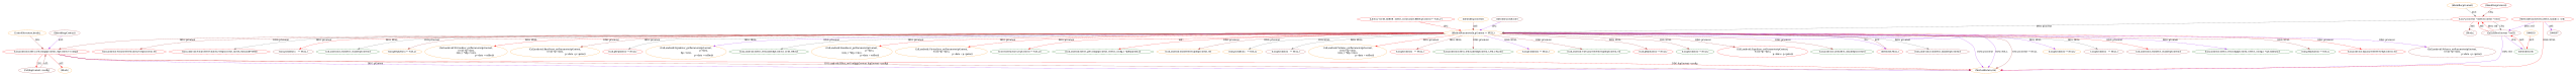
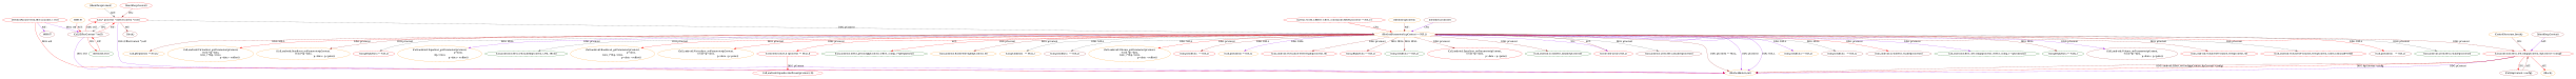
  digraph {
    fontname="Noto Serif"
    node [color=darkorange fontname="Noto Serif"]
    edge [color=brown fontname="Noto Serif"]
    n1 [color=red label="(Call,android::Effect_setConfig(pContext, &pContext->config))"]
    n2 [label="(MethodReturn,int)"]
    n3 [color=brown label="(Call,&pContext->config)"]
    n4 [label="(Block,)"]
    n5 [label="(MethodParameterIn,pContext == NULL)"]
    n6 [label="(Call,pCmdData == NULL)"]
    n7 [color=brown label="(Call,pCmdData   == NULL)"]
    n8 [color=brown label="(Call,android::LvmEffect_enable(pContext))"]
    n9 [color=darkgreen label="(Call,android::Effect_setConfig(pContext, (effect_config_t *) pCmdData))"]
    n10 [color=darkgreen label="(Call,pReplyData == NULL)"]
    n11 [color=red label="(Call,android::EqualizerSetPreset(pContext, 0))"]
    n12 [color=brown label="(Call,android::Volume_setParameter(pContext,\n (void *)p->data,\n                                                                 p->data + p->psize))"]
    n13 [color=red label="(Call,android::VolumeSetVolumeLevel(pContext, 0))"]
    n14 [color=red label="(Call,android::VolumeSetVolumeLevel(pContext, (int16_t)(maxdB*100)))"]
    n15 [color=brown label="(Call,pCmdData    == NULL)"]
    n16 [color=darkgreen label="(Call,android::LvmEffect_enable(pContext))"]
    n17 [label="(Call,pReplyData == NULL)"]
    n18 [label="(Call,android::Virtualizer_getParameter(pContext,\n (void *)p->data,\n (size_t *)&p->vsize,\n                                                              p->data + voffset))"]
    n19 [label="(Call,android::BassBoost_setParameter(pContext,\n (void *)p->data,\n                                                                    p->data + p->psize))"]
    n20 [color=red label="(Call,pReplyData == NULL)"]
    n21 [label="(Call,android::Equalizer_getParameter(pContext,\n                                                            p->data,\n &p->vsize,\n                                                            p->data + voffset))"]
    n22 [color=darkgreen label="(Call,android::Effect_setEnabled(pContext, LVM_TRUE))"]
    n23 [label="(Call,android::BassBoost_getParameter(pContext,\n                                                            p->data,\n (size_t *)&p->vsize,\n                                                            p->data + voffset))"]
    n24 [label="(Call,android::Virtualizer_setParameter(pContext,\n (void *)p->data,\n                                                                       p->data + p->psize))"]
-   n25 [color=darkgreen label="(ControlStructure,if (pContext == NULL))"]
+   n25 [color=red label="(ControlStructure,if (pContext == NULL))"]
    n26 [color=darkgreen label="(Call,android::Effect_getConfig(pContext, (effect_config_t *)pReplyData))"]
    n27 [label="(Call,android::BassSetStrength(pContext, 0))"]
    n28 [label="(Call,pCmdData   == NULL)"]
    n29 [color=brown label="(Call,pCmdData   == NULL)"]
    n30 [label="(Call,android::Volume_getParameter(pContext,\n (void *)p->data,\n (size_t *)&p->vsize,\n                                                         p->data + voffset))"]
    n31 [color=red label="(Call,pCmdData   == NULL)"]
-   n32 [color=darkgreen label="(Call,android::Effect_setEnabled(pContext, LVM_FALSE))"]
    n33 [label="(Call,pCmdData == NULL)"]
-   n34 [color=darkgreen label="(Call,android::VirtualizerSetStrength(pContext, 0))"]
+   n34 [color=red label="(Call,android::VirtualizerSetStrength(pContext, 0))"]
    n35 [color=red label="(Call,pReplyData == NULL)"]
    n36 [color=darkgreen label="(Call,pCmdData == NULL)"]
    n37 [color=red label="(Call,android::Equalizer_setParameter(pContext,\n (void *)p->data,\n                                                                     p->data + p->psize))"]
    n38 [color=darkgreen label="(Call,android::LvmEffect_disable(pContext))"]
-   n39 [color=red label="(Identifier,NULL)"]
+   n39 [color=red label="(ControlStructure,NULL)"]
    n40 [color=brown label="(Call,android::LvmEffect_disable(pContext))"]
    n41 [color=red label="(Call,* pContext = (EffectContext *) self)"]
    n42 [color=brown label="(Call,(EffectContext *) self)"]
    n43 [color=brown label="(Block,)"]
    n44 [color=darkgreen label="(Identifier,self)"]
    n45 [color=red label="(MethodParameterIn,effect_handle_t  self)"]
    1000107 [color=brown]
    n47 [label="(Identifier,pContext)"]
    n48 [color=red label="(Identifier,pContext)"]
    n49 [color=red label="(Literal,\"\tLVM_ERROR : Effect_command ERROR pContext == NULL\")"]
    n50 [label="(Identifier,pContext)"]
    n51 [color=brown label="(Identifier,cmdCode)"]
    n52 [label="(ControlStructure,break;)"]
    n53 [color=brown label="(Identifier,pContext)"]
    1000119
    n1 -> n2 [color=red label="DDG: &pContext->config"]
    n1 -> n2 [color=purple label="DDG: pContext"]
    n1 -> n2 [label="DDG: android::Effect_setConfig(pContext, &pContext->config)"]
    n1 -> n3 [color=red label="CFG: "]
    n1 -> n4 [color=red label="AST: "]
    n3 -> n1 [label="AST: "]
    n5 -> n1 [label="DDG: pContext"]
    n5 -> n2 [label="DDG: pContext == NULL"]
    n5 -> n2 [color=purple label="DDG: pContext"]
    n5 -> n2 [color=purple label="DDG: NULL"]
    n5 -> n6 [color=purple label="DDG: NULL"]
    n5 -> n7 [color=gray40 label="DDG: NULL"]
    n5 -> n8 [color=red label="DDG: pContext"]
    n5 -> n9 [color=purple label="DDG: pContext"]
    n5 -> n10 [label="DDG: NULL"]
-   n5 -> n11 [color=red label="DDG: pContext"]
+   n25 -> n11 [color=red label="DDG: pContext"]
    n5 -> n12 [color=purple label="DDG: pContext"]
    n5 -> n13 [label="DDG: pContext"]
    n5 -> n14 [color=gray40 label="DDG: pContext"]
    n5 -> n15 [color=red label="DDG: NULL"]
    n5 -> n16 [color=gray40 label="DDG: pContext"]
    n5 -> n17 [label="DDG: NULL"]
    n5 -> n18 [color=red label="DDG: pContext"]
    n5 -> n19 [label="DDG: pContext"]
    n5 -> n20 [color=gray40 label="DDG: NULL"]
    n5 -> n21 [color=purple label="DDG: pContext"]
    n5 -> n22 [color=gray40 label="DDG: pContext"]
    n5 -> n23 [color=red label="DDG: pContext"]
    n5 -> n24 [color=red label="DDG: pContext"]
    n5 -> n25 [color=red label="AST: "]
    n5 -> n26 [color=red label="DDG: pContext"]
    n5 -> n27 [label="DDG: pContext"]
    n5 -> n28 [color=gray40 label="DDG: NULL"]
    n5 -> n29 [color=gray40 label="DDG: NULL"]
    n5 -> n30 [color=red label="DDG: pContext"]
    n5 -> n31 [label="DDG: NULL"]
-   n5 -> n32 [label="DDG: pContext"]
    n5 -> n33 [color=purple label="DDG: NULL"]
    n5 -> n34 [label="DDG: pContext"]
    n5 -> n35 [label="DDG: NULL"]
    n5 -> n36 [label="DDG: NULL"]
    n5 -> n37 [label="DDG: pContext"]
    n5 -> n38 [label="DDG: pContext"]
    n5 -> n39 [color=purple label="CFG: "]
    n5 -> n40 [color=gray40 label="DDG: pContext"]
    n39 -> n5 [label="AST: "]
+   n41 -> n2 [color=purple label="DDG: (EffectContext *) self"]
    n41 -> n5 [color=gray40 label="DDG: pContext"]
    n41 -> n42 [color=gray40 label="CFG: "]
    n41 -> n43 [label="AST: "]
    n42 -> n2 [color=purple label="DDG: self"]
    n42 -> n41 [color=red label="AST: "]
    n42 -> n41 [color=red label="DDG: self"]
-   n42 -> n44 [color=purple label="CFG: "]
+   n42 -> n44 [color=red label="CFG: "]
    n44 -> n42 [color=red label="AST: "]
-   n45 -> n2 [color=red label="DDG: NULL"]
+   n45 -> n2 [color=red label="DDG: self"]
    n45 -> n42 [color=purple label="DDG: self"]
    n45 -> 1000107 [color=purple label="AST: "]
    n47 -> n41 [color=gray40 label="AST: "]
    n48 -> n41 [label="CFG: "]
    n49 -> n5 [color=red label="CFG: "]
    n50 -> n5 [label="AST: "]
    n51 -> n5 [color=purple label="CFG: "]
    n52 -> n1 [label="CFG: "]
    n53 -> n1 [color=purple label="AST: "]
-   1000119 -> n44 [color=red label="AST: "]
+   1000119 -> n42 [color=red label="AST: "]
  }
